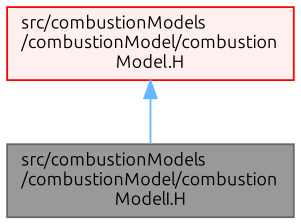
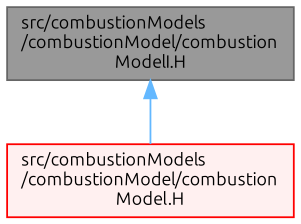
  digraph {
    fontname=Ubuntu
    node [fontname=Ubuntu fontsize=10 shape=box style=filled]
    n1 [color=gray40 fillcolor=grey60 fontcolor=black height=0.2 label="src/combustionModels\l/combustionModel/combustion\lModelI.H" width=0.4]
    n2 [color=red fillcolor="#FFF0F0" height=0.2 label="src/combustionModels\l/combustionModel/combustion\lModel.H" width=0.4]
-   n2 -> n1 [color=steelblue1 dir=back fontname=Ubuntu fontsize=10 labelfontname=Helvetica labelfontsize=10 style=solid]
+   n1 -> n2 [color=steelblue1 dir=back fontname=Ubuntu fontsize=10 labelfontname=Helvetica labelfontsize=10 style=solid]
  }
